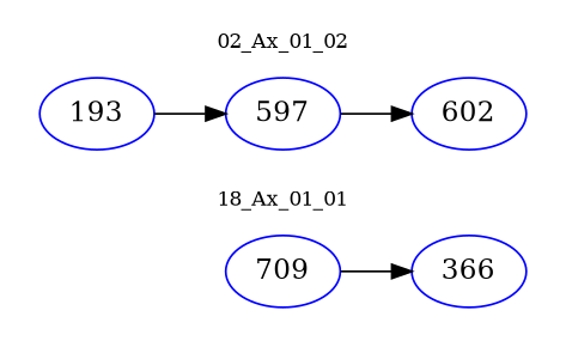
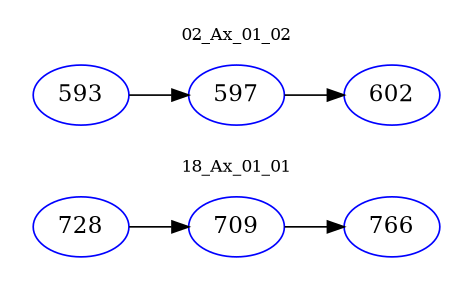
  digraph {
    rankdir=LR
    node [color=blue]
    edge [color=black]
+   n1 [label=728]
    n2 [label=709]
-   n3 [label=366]
+   n3 [label=766]
    n4 [label=597]
-   n5 [label=193]
+   n5 [label=593]
    n6 [label=602]
    subgraph cluster_1 {
      color=white
      fontsize=10
      label="18_Ax_01_01"
+     n1
      n2
      n3
    }
    subgraph cluster_2 {
      color=white
      fontsize=10
      label="02_Ax_01_02"
      n4
      n5
      n6
    }
+   n1 -> n2
    n2 -> n3
    n4 -> n6
    n5 -> n4
  }
